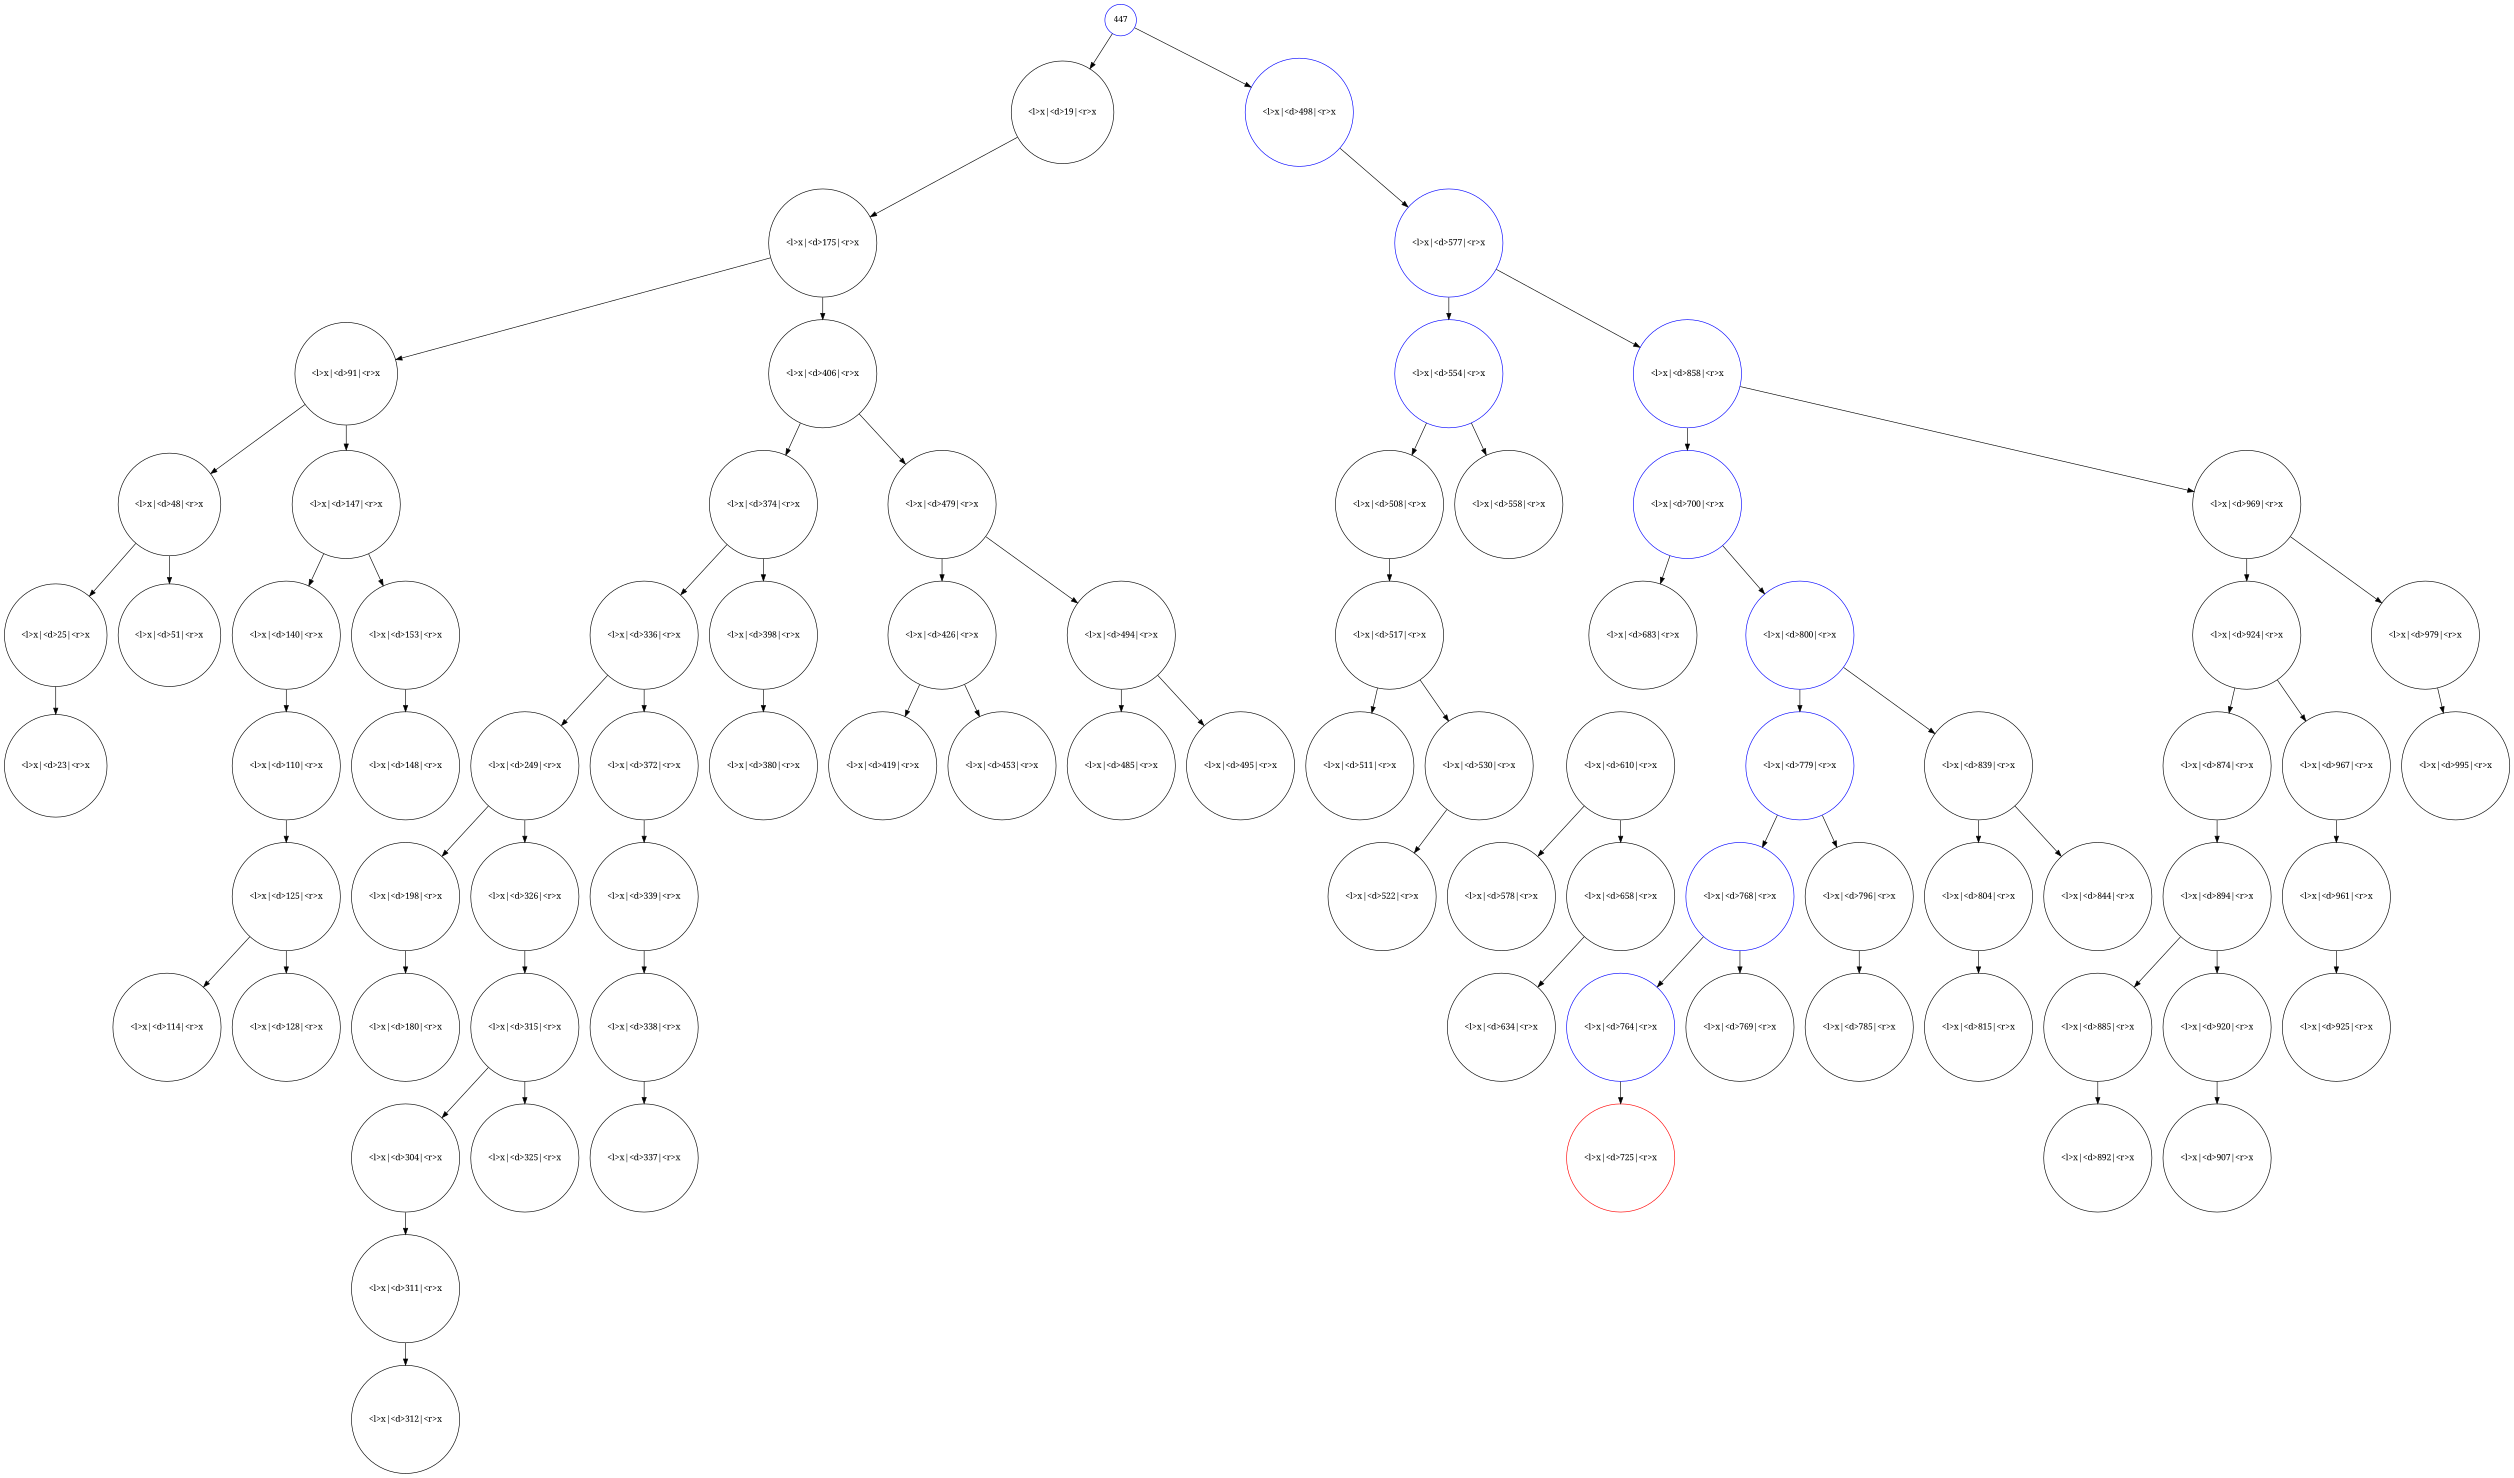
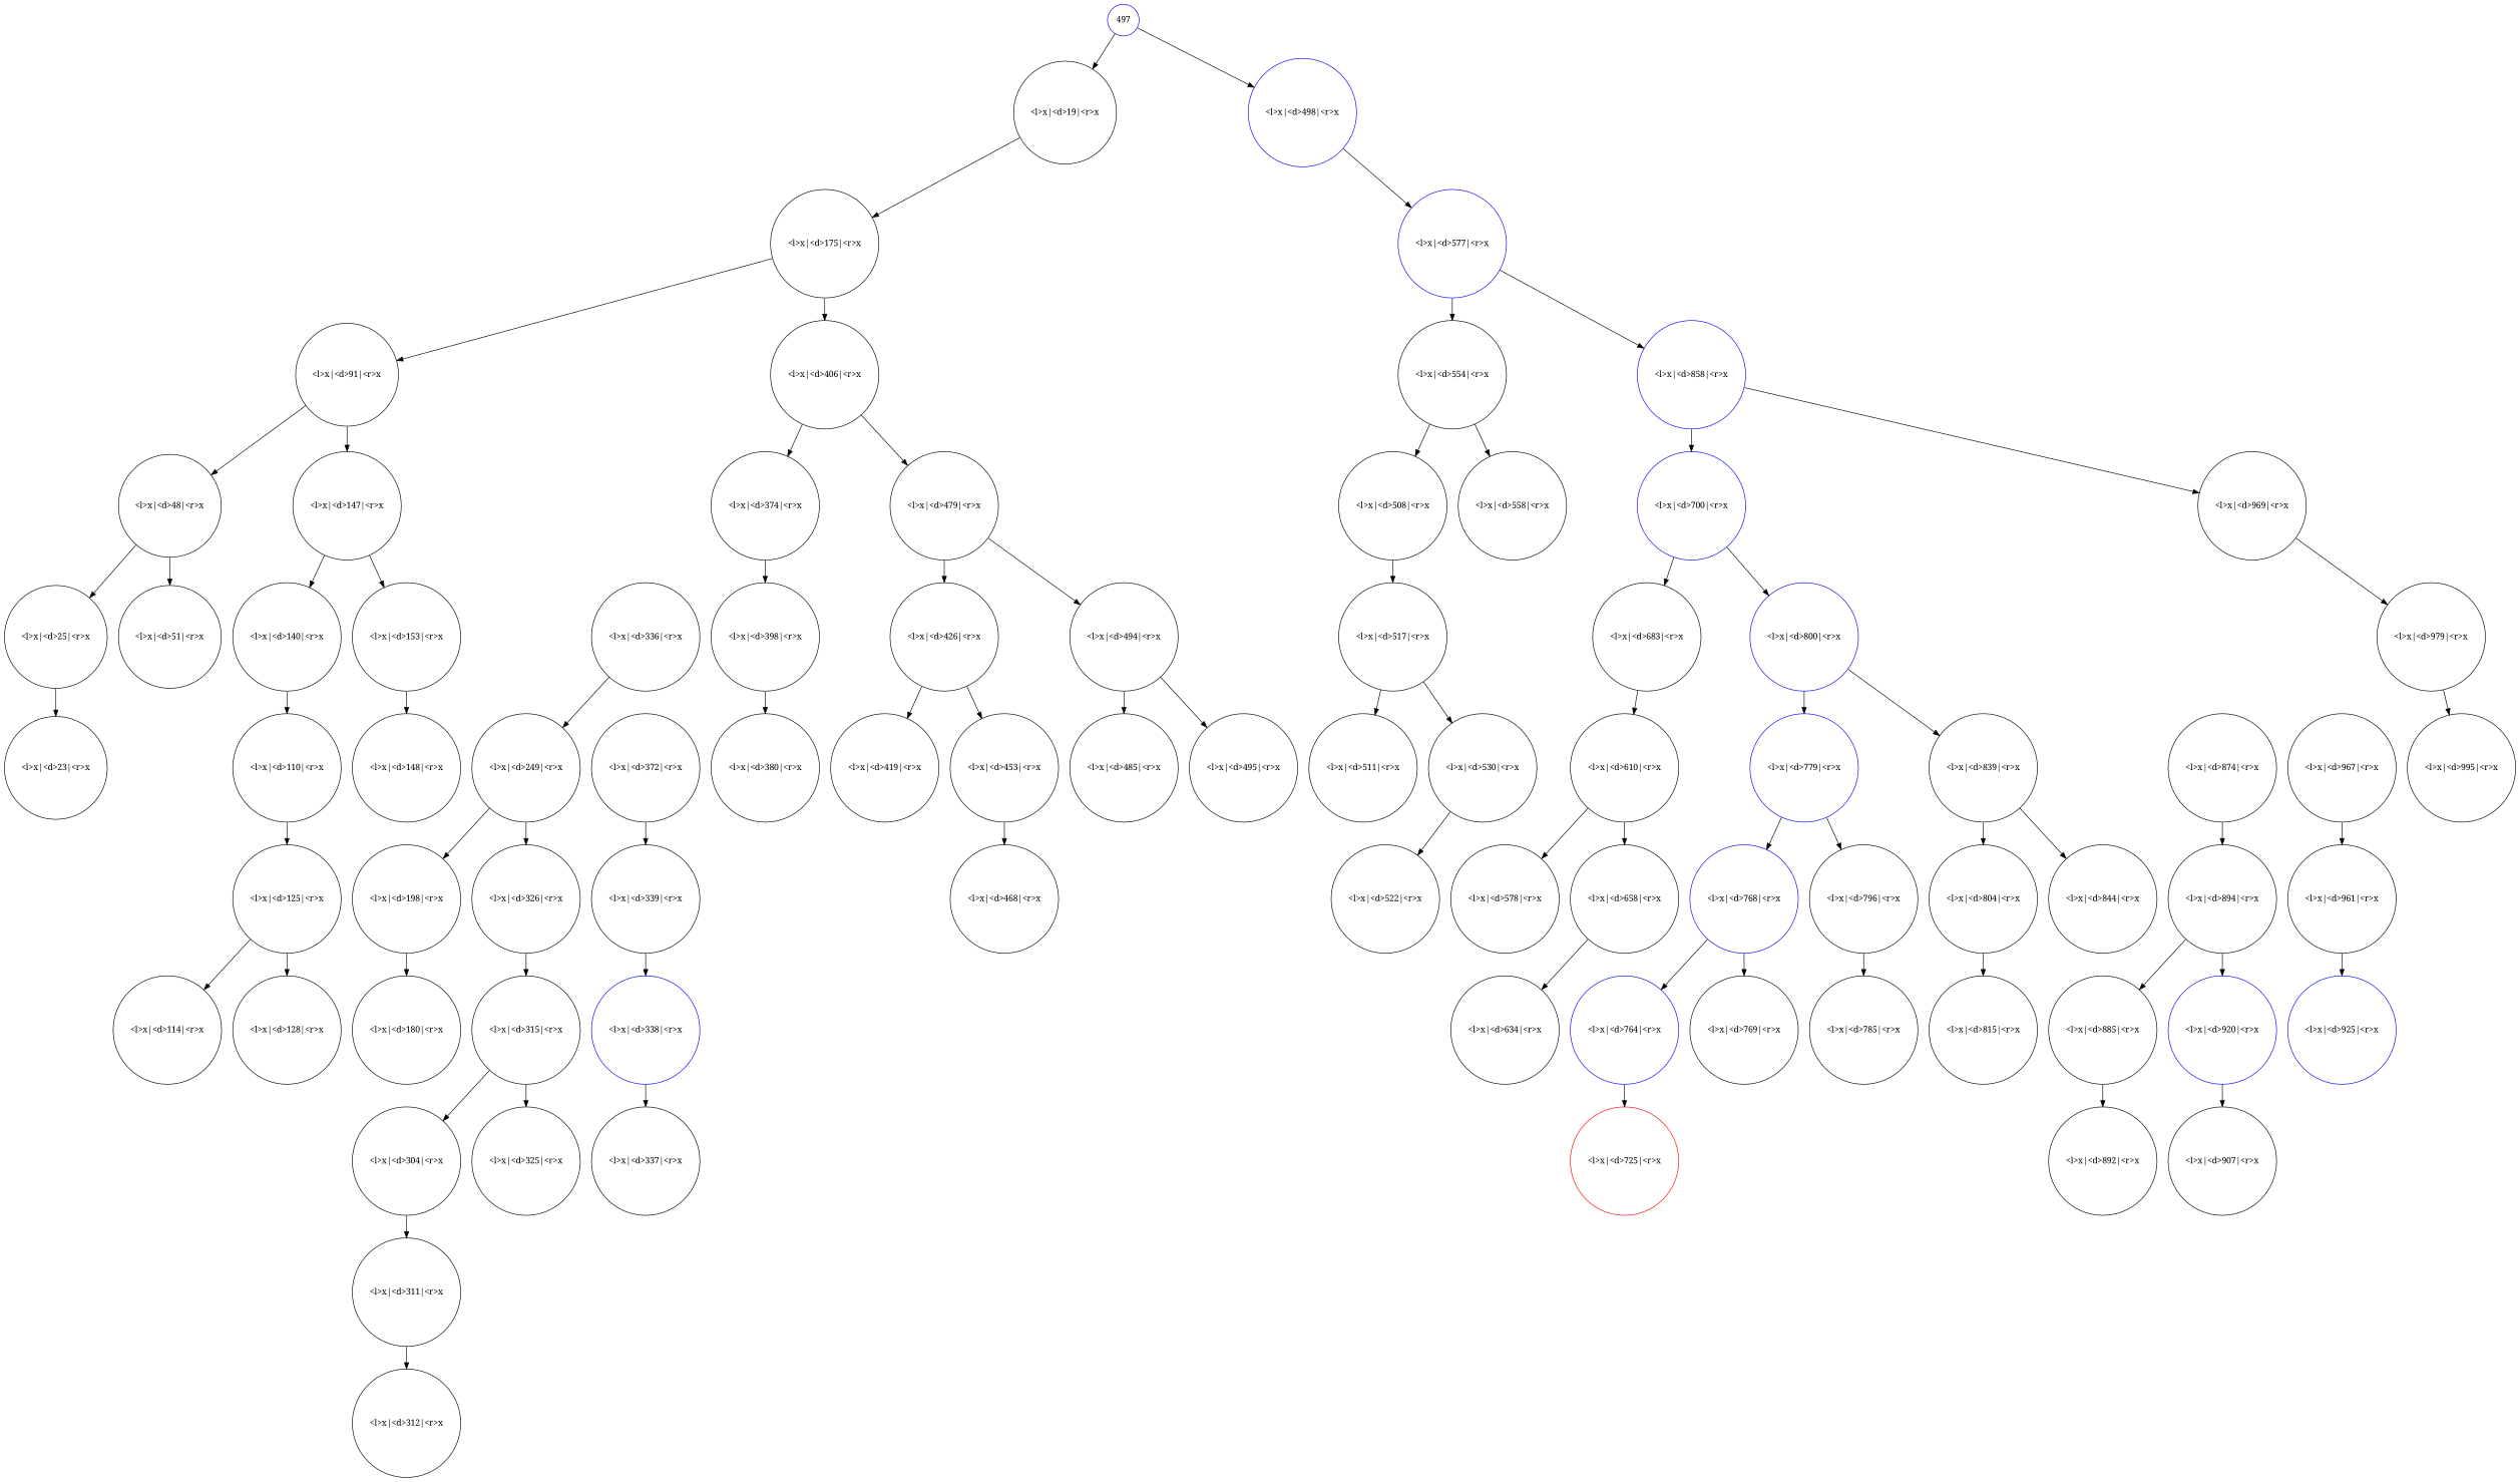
  digraph {
    fontname="Noto Serif"
    node [fontname="Noto Serif" shape=circle]
    edge [fontname="Noto Serif" headport=d tailport="l:sw"]
-   497 [color=blue label=447]
+   497 [color=blue]
    n2 [label="<l>x|<d>19|<r>x"]
    n3 [color=blue label="<l>x|<d>498|<r>x"]
    n4 [label="<l>x|<d>175|<r>x"]
    n5 [color=blue label="<l>x|<d>577|<r>x"]
    n6 [label="<l>x|<d>91|<r>x"]
    n7 [label="<l>x|<d>406|<r>x"]
-   n8 [label="<l>x|<d>554|<r>x" color=blue]
+   n8 [label="<l>x|<d>554|<r>x"]
    n9 [color=blue label="<l>x|<d>858|<r>x"]
    n10 [label="<l>x|<d>48|<r>x"]
    n11 [label="<l>x|<d>147|<r>x"]
    n12 [label="<l>x|<d>374|<r>x"]
    n13 [label="<l>x|<d>479|<r>x"]
    n14 [label="<l>x|<d>508|<r>x"]
    n15 [label="<l>x|<d>558|<r>x"]
    n16 [color=blue label="<l>x|<d>700|<r>x"]
    n17 [label="<l>x|<d>969|<r>x"]
    n18 [label="<l>x|<d>25|<r>x"]
    n19 [label="<l>x|<d>51|<r>x"]
    n20 [label="<l>x|<d>140|<r>x"]
    n21 [label="<l>x|<d>153|<r>x"]
    n22 [label="<l>x|<d>336|<r>x"]
    n23 [label="<l>x|<d>398|<r>x"]
    n24 [label="<l>x|<d>426|<r>x"]
    n25 [label="<l>x|<d>494|<r>x"]
    n26 [label="<l>x|<d>517|<r>x"]
    n27 [label="<l>x|<d>683|<r>x"]
    n28 [color=blue label="<l>x|<d>800|<r>x"]
-   n29 [label="<l>x|<d>924|<r>x"]
    n30 [label="<l>x|<d>979|<r>x"]
    n31 [label="<l>x|<d>23|<r>x"]
    n32 [label="<l>x|<d>110|<r>x"]
    n33 [label="<l>x|<d>148|<r>x"]
    n34 [label="<l>x|<d>249|<r>x"]
    n35 [label="<l>x|<d>372|<r>x"]
    n36 [label="<l>x|<d>380|<r>x"]
    n37 [label="<l>x|<d>419|<r>x"]
    n38 [label="<l>x|<d>453|<r>x"]
    n39 [label="<l>x|<d>485|<r>x"]
    n40 [label="<l>x|<d>495|<r>x"]
    n41 [label="<l>x|<d>511|<r>x"]
    n42 [label="<l>x|<d>530|<r>x"]
    n43 [label="<l>x|<d>610|<r>x"]
    n44 [color=blue label="<l>x|<d>779|<r>x"]
    n45 [label="<l>x|<d>839|<r>x"]
    n46 [label="<l>x|<d>874|<r>x"]
    n47 [label="<l>x|<d>967|<r>x"]
    n48 [label="<l>x|<d>995|<r>x"]
    n49 [label="<l>x|<d>125|<r>x"]
    n50 [label="<l>x|<d>198|<r>x"]
    n51 [label="<l>x|<d>326|<r>x"]
    n52 [label="<l>x|<d>339|<r>x"]
+   n53 [label="<l>x|<d>468|<r>x"]
    n54 [label="<l>x|<d>522|<r>x"]
    n55 [label="<l>x|<d>578|<r>x"]
    n56 [label="<l>x|<d>658|<r>x"]
    n57 [color=blue label="<l>x|<d>768|<r>x"]
    n58 [label="<l>x|<d>796|<r>x"]
    n59 [label="<l>x|<d>804|<r>x"]
    n60 [label="<l>x|<d>844|<r>x"]
    n61 [label="<l>x|<d>894|<r>x"]
    n62 [label="<l>x|<d>961|<r>x"]
    n63 [label="<l>x|<d>114|<r>x"]
    n64 [label="<l>x|<d>128|<r>x"]
    n65 [label="<l>x|<d>180|<r>x"]
    n66 [label="<l>x|<d>315|<r>x"]
-   n67 [label="<l>x|<d>338|<r>x"]
+   n67 [label="<l>x|<d>338|<r>x" color=blue]
    n68 [label="<l>x|<d>634|<r>x"]
    n69 [color=blue label="<l>x|<d>764|<r>x"]
    n70 [label="<l>x|<d>769|<r>x"]
    n71 [label="<l>x|<d>785|<r>x"]
    n72 [label="<l>x|<d>815|<r>x"]
    n73 [label="<l>x|<d>885|<r>x"]
-   n74 [label="<l>x|<d>920|<r>x"]
-   n75 [label="<l>x|<d>925|<r>x"]
+   n74 [label="<l>x|<d>920|<r>x" color=blue]
+   n75 [label="<l>x|<d>925|<r>x" color=blue]
    n76 [label="<l>x|<d>304|<r>x"]
    n77 [label="<l>x|<d>325|<r>x"]
    n78 [label="<l>x|<d>337|<r>x"]
    n79 [color=red label="<l>x|<d>725|<r>x"]
    n80 [label="<l>x|<d>892|<r>x"]
    n81 [label="<l>x|<d>907|<r>x"]
    n82 [label="<l>x|<d>311|<r>x"]
    n83 [label="<l>x|<d>312|<r>x"]
    497 -> n2
    497 -> n3 [tailport="l:se"]
    n2 -> n4 [tailport="l:se"]
    n3 -> n5 [tailport="l:se"]
    n4 -> n6
    n4 -> n7 [tailport="l:se"]
    n5 -> n8
    n5 -> n9 [tailport="l:se"]
    n6 -> n10
    n6 -> n11 [tailport="l:se"]
    n7 -> n12
    n7 -> n13 [tailport="l:se"]
    n8 -> n14
    n8 -> n15 [tailport="l:se"]
    n9 -> n16
    n9 -> n17 [tailport="l:se"]
    n10 -> n18
    n10 -> n19 [tailport="l:se"]
    n11 -> n20
    n11 -> n21 [tailport="l:se"]
-   n12 -> n22
    n12 -> n23 [tailport="l:se"]
    n13 -> n24
    n13 -> n25 [tailport="l:se"]
    n14 -> n26 [tailport="l:se"]
    n16 -> n27
    n16 -> n28 [tailport="l:se"]
-   n17 -> n29
    n17 -> n30 [tailport="l:se"]
    n18 -> n31
    n20 -> n32
    n21 -> n33
    n22 -> n34
-   n22 -> n35 [tailport="l:se"]
    n23 -> n36
    n24 -> n37
    n24 -> n38 [tailport="l:se"]
    n25 -> n39
    n25 -> n40 [tailport="l:se"]
    n26 -> n41
    n26 -> n42 [tailport="l:se"]
+   n27 -> n43
    n28 -> n44
    n28 -> n45 [tailport="l:se"]
-   n29 -> n46
-   n29 -> n47 [tailport="l:se"]
    n30 -> n48 [tailport="l:se"]
    n32 -> n49 [tailport="l:se"]
    n34 -> n50
    n34 -> n51 [tailport="l:se"]
    n35 -> n52
+   n38 -> n53 [tailport="l:se"]
    n42 -> n54
    n43 -> n55
    n43 -> n56 [tailport="l:se"]
    n44 -> n57
    n44 -> n58 [tailport="l:se"]
    n45 -> n59
    n45 -> n60 [tailport="l:se"]
    n46 -> n61 [tailport="l:se"]
    n47 -> n62
    n49 -> n63
    n49 -> n64 [tailport="l:se"]
    n50 -> n65
    n51 -> n66
    n52 -> n67
    n56 -> n68
    n57 -> n69
    n57 -> n70 [tailport="l:se"]
    n58 -> n71
    n59 -> n72 [tailport="l:se"]
    n61 -> n73
    n61 -> n74 [tailport="l:se"]
    n62 -> n75
    n66 -> n76
    n66 -> n77 [tailport="l:se"]
    n67 -> n78
    n69 -> n79
    n73 -> n80 [tailport="l:se"]
    n74 -> n81
    n76 -> n82 [tailport="l:se"]
    n82 -> n83 [tailport="l:se"]
  }
